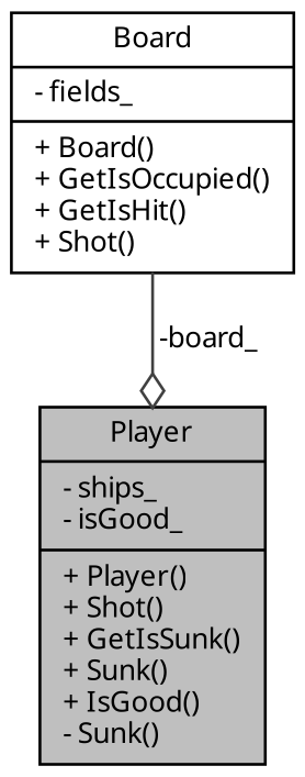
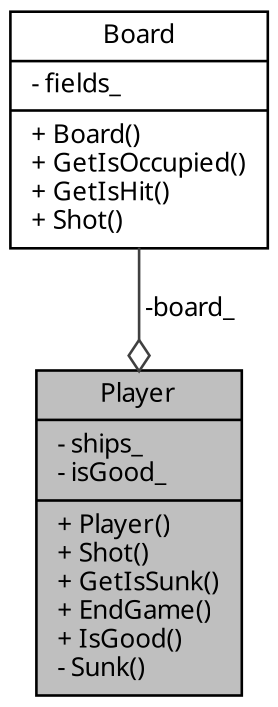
  digraph {
    fontname="Noto Sans"
    node [color=black fontname="Noto Sans" fontsize=10 shape=record style=filled]
-   n1 [fillcolor=grey75 fontcolor=black height=0.2 label="{Player\n|- ships_\l- isGood_\l|+ Player()\l+ Shot()\l+ GetIsSunk()\l+ Sunk()\l+ IsGood()\l- Sunk()\l}" width=0.4]
+   n1 [fillcolor=grey75 fontcolor=black height=0.2 label="{Player\n|- ships_\l- isGood_\l|+ Player()\l+ Shot()\l+ GetIsSunk()\l+ EndGame()\l+ IsGood()\l- Sunk()\l}" width=0.4]
    n2 [fillcolor=white height=0.2 label="{Board\n|- fields_\l|+ Board()\l+ GetIsOccupied()\l+ GetIsHit()\l+ Shot()\l}" width=0.4]
    n2 -> n1 [arrowhead=odiamond color=grey25 fontname="Noto Sans" fontsize=10 label=" -board_" labelfontname=Helvetica labelfontsize=10 style=solid]
  }
